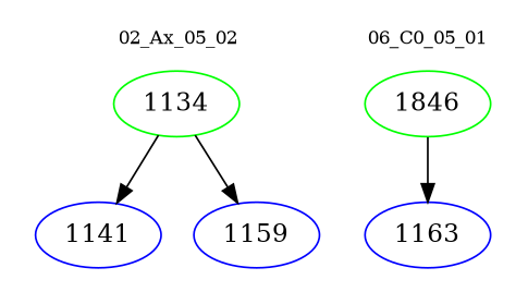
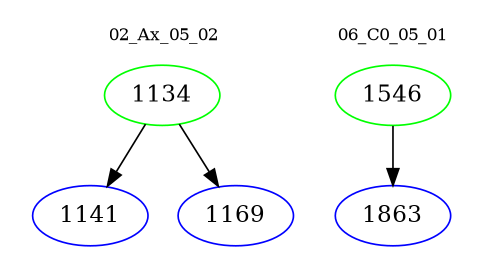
  digraph {
    node [color=blue]
    edge [color=black]
    n1 [color=green label=1134]
    n2 [label=1141]
-   n3 [label=1159]
-   n4 [color=green label=1846]
-   n5 [label=1163]
+   n3 [label=1169]
+   n4 [color=green label=1546]
+   n5 [label=1863]
    subgraph cluster_1 {
      color=white
      fontsize=10
      label="02_Ax_05_02"
      n1
      n2
      n3
    }
    subgraph cluster_2 {
      color=white
      fontsize=10
      label="06_C0_05_01"
      n4
      n5
    }
    n1 -> n2
    n1 -> n3
    n4 -> n5
  }
